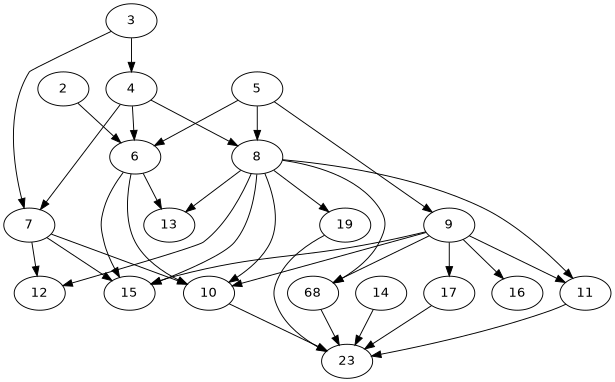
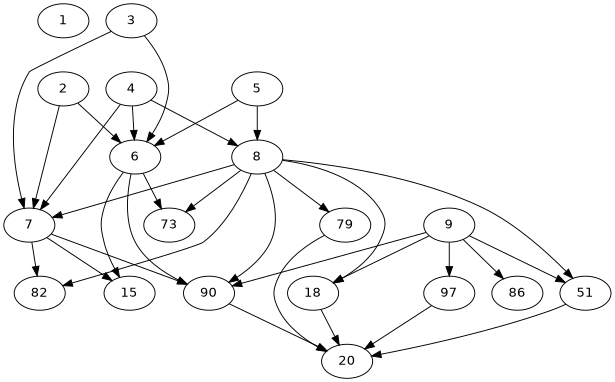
  digraph {
    fontname="DejaVu Sans"
    node [alpha=0.13 fontname="DejaVu Sans"]
    edge [fontname="DejaVu Sans"]
+   1 [expect_size=13152256]
    2 [expect_size=15876096]
    6 [alpha=0.02 expect_size=19282944]
    7 [alpha=0.11 expect_size=34976768]
-   10 [alpha=0.08 expect_size=27433984]
-   13 [alpha=0.12 expect_size=9708544]
+   10 [alpha=0.08 expect_size=27433984 label=90]
+   13 [alpha=0.12 expect_size=9708544 label=73]
    15 [alpha=0.16 expect_size=9090048]
-   12 [alpha=0.03 expect_size=26266624]
-   20 [alpha=0.03 expect_size=19372032 label=23]
-   14 [alpha=0.01 expect_size=20954112]
+   12 [alpha=0.03 expect_size=26266624 label=82]
+   20 [alpha=0.03 expect_size=19372032]
    3 [alpha=0.05 expect_size=30748672]
    4 [alpha=0.15 expect_size=42933248]
    8 [alpha=0.04 expect_size=38927360]
-   11 [alpha=0.00 expect_size=42228736]
-   18 [alpha=0.01 expect_size=25627648 label=68]
-   19 [alpha=0.02 expect_size=36210688]
+   11 [alpha=0.00 expect_size=42228736 label=51]
+   18 [alpha=0.01 expect_size=25627648]
+   19 [alpha=0.02 expect_size=36210688 label=79]
    9 [expect_size=20528128]
-   16 [alpha=0.01 expect_size=40079360]
-   17 [alpha=0.05 expect_size=45856768]
+   16 [alpha=0.01 expect_size=40079360 label=86]
+   17 [alpha=0.05 expect_size=45856768 label=97]
    5 [expect_size=42613760]
    2 -> 6
+   2 -> 7
    6 -> 10
    6 -> 13
    6 -> 15
    7 -> 10
    7 -> 15
    7 -> 12
    10 -> 20
-   14 -> 20
-   3 -> 4
+   3 -> 6
    3 -> 7
    4 -> 6
    4 -> 7
    4 -> 8
    8 -> 10
    8 -> 13
-   8 -> 15
+   8 -> 7
    8 -> 12
    8 -> 11
    8 -> 18
    8 -> 19
    11 -> 20
    18 -> 20
    19 -> 20
    9 -> 10
-   9 -> 15
    9 -> 11
    9 -> 18
    9 -> 16
    9 -> 17
    17 -> 20
    5 -> 6
    5 -> 8
-   5 -> 9
  }
